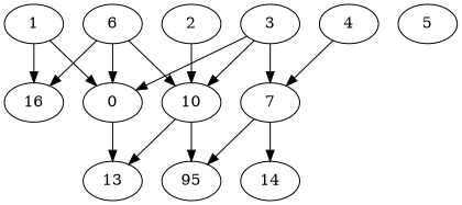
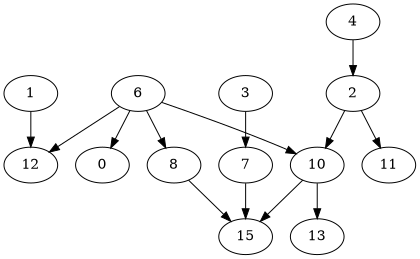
  digraph {
    node [alpha=0.06]
    1 [alpha=0.12 expect_size=41261056]
    n2 [alpha=0.16 expect_size=21120000 label=0]
-   12 [expect_size=40363008 label=16]
+   12 [expect_size=40363008]
    13 [alpha=0.20 expect_size=28006400]
    2 [alpha=0.15 expect_size=15225856]
    10 [alpha=0.15 expect_size=36838400]
-   15 [alpha=0.16 expect_size=8310784 label=95]
+   11 [alpha=0.05 expect_size=11941888]
+   15 [alpha=0.16 expect_size=8310784]
    3 [expect_size=12225536]
    7 [alpha=0.17 expect_size=29533184]
-   14 [expect_size=42952704]
    4 [alpha=0.05 expect_size=22533120]
-   5 [alpha=0.02 expect_size=41328640]
    6 [alpha=0.09 expect_size=36675584]
-   1 -> n2
+   8 [alpha=0.07 expect_size=6785024]
    1 -> 12
-   n2 -> 13
    2 -> 10
+   2 -> 11
    10 -> 13
    10 -> 15
-   3 -> n2
-   3 -> 10
    3 -> 7
    7 -> 15
-   7 -> 14
-   4 -> 7
+   4 -> 2
    6 -> n2
    6 -> 12
    6 -> 10
+   6 -> 8
+   8 -> 15
  }
